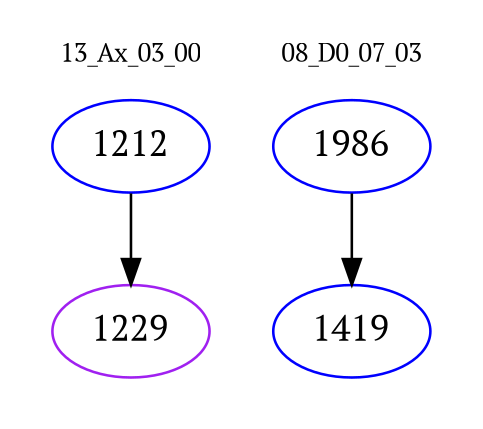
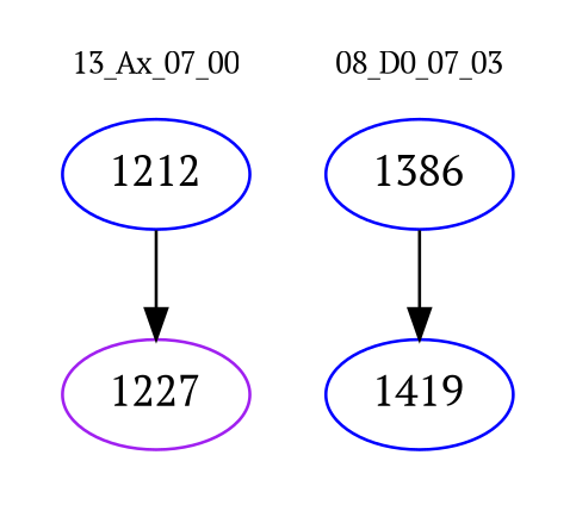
  digraph {
    fontname="PT Serif"
    node [color=blue fontname="PT Serif"]
    edge [color=black fontname="PT Serif"]
    n1 [label=1212]
-   n2 [color=purple label=1229]
-   n3 [label=1986]
+   n2 [color=purple label=1227]
+   n3 [label=1386]
    n4 [label=1419]
    subgraph cluster_1 {
      color=white
      fontsize=10
-     label="13_Ax_03_00"
+     label="13_Ax_07_00"
      n1
      n2
    }
    subgraph cluster_2 {
      color=white
      fontsize=10
      label="08_D0_07_03"
      n3
      n4
    }
    n1 -> n2
    n3 -> n4
  }
